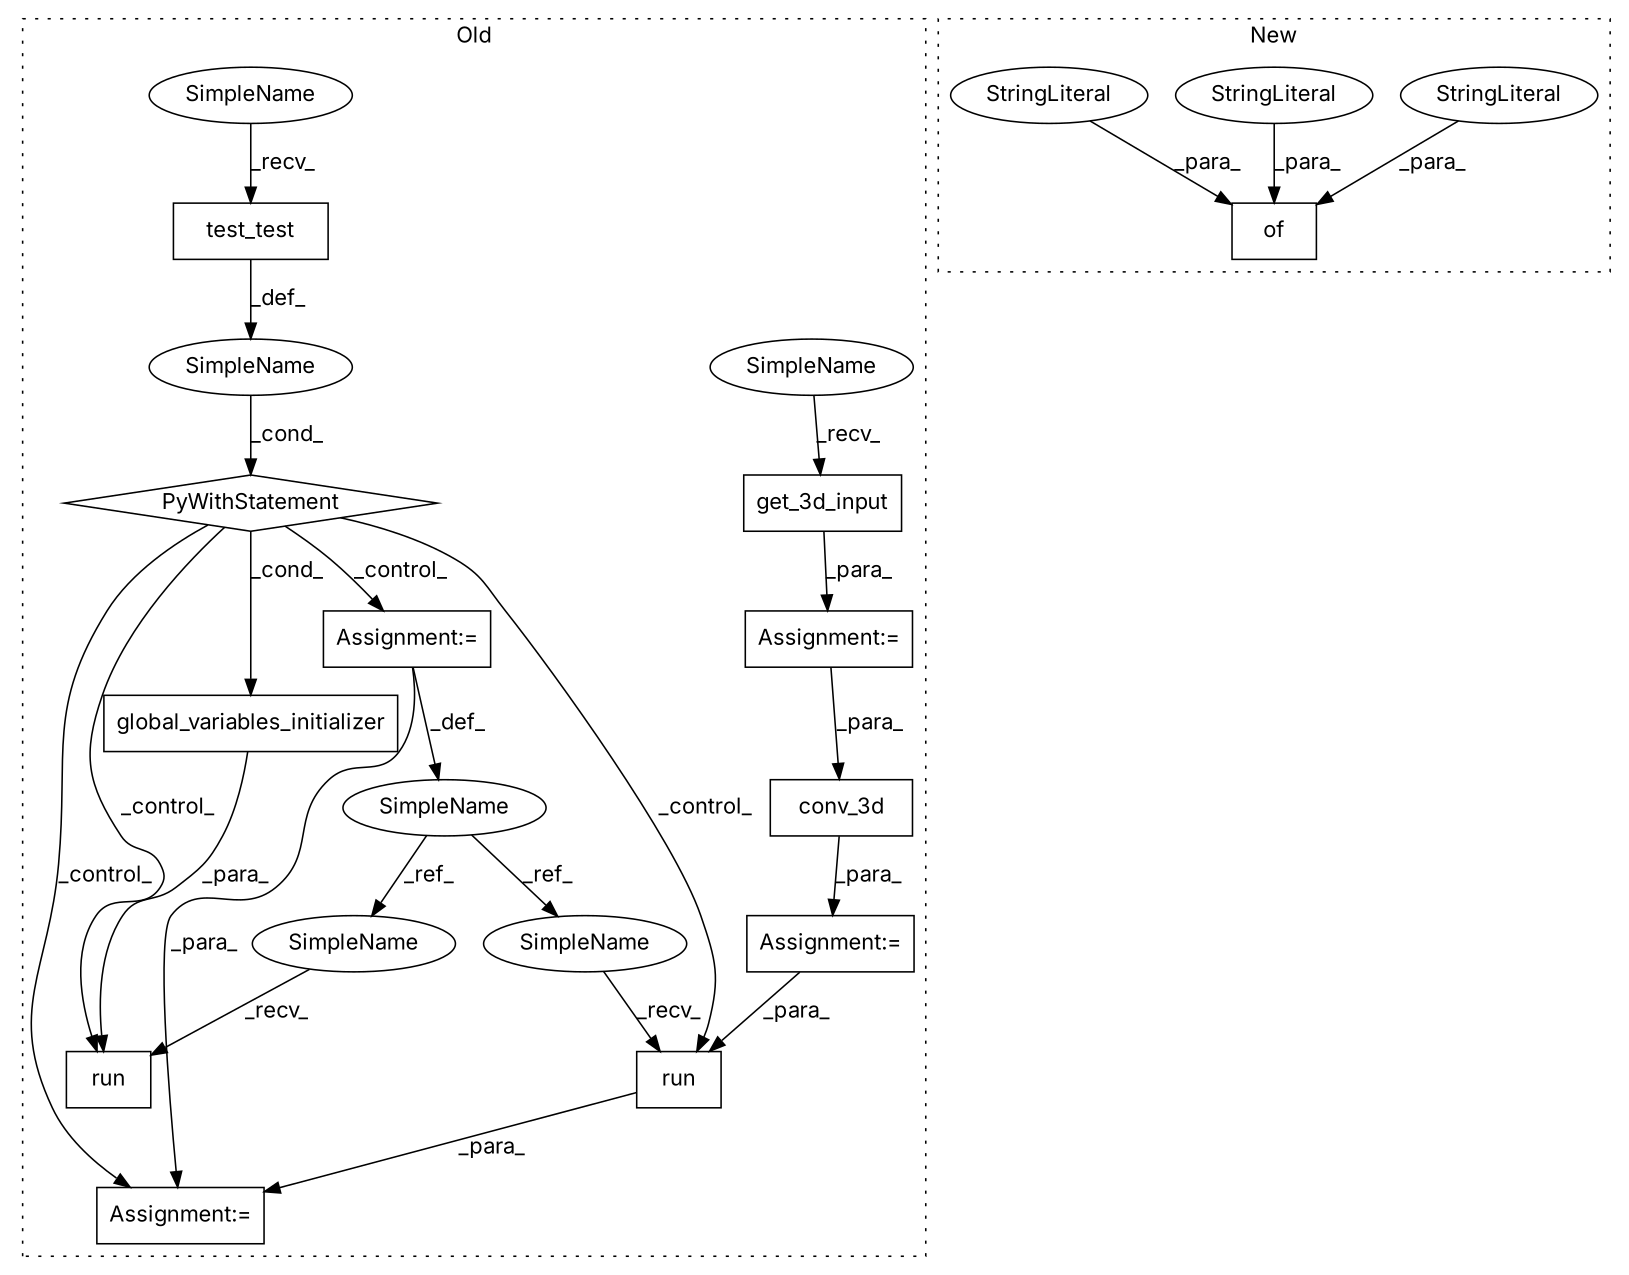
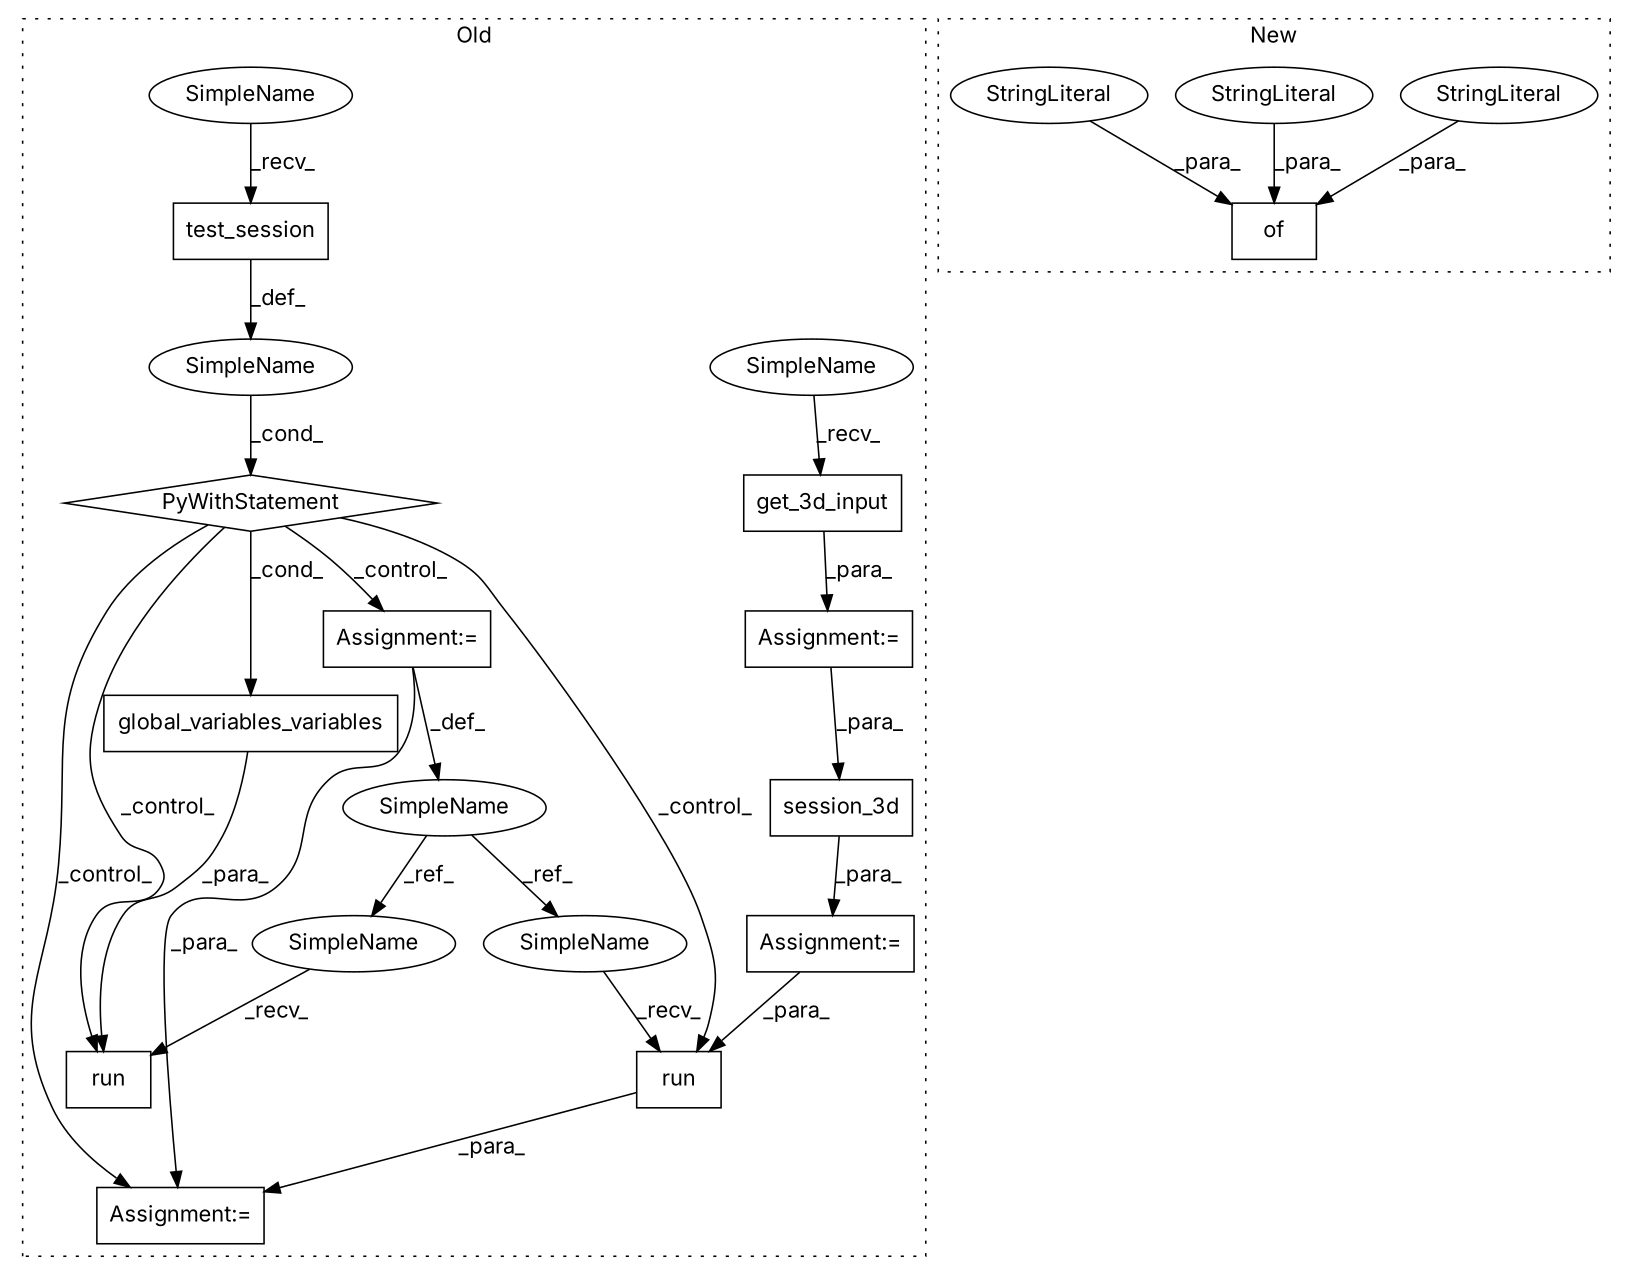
  digraph {
    fontname=Inter
    node [a=32 fontname=Inter l=4 s=1152 shape=box]
    edge [fontname=Inter]
-   n1 [l="8,1" label=conv_3d s="1070,1082"]
+   n1 [l="8,1" label=session_3d s="1070,1082"]
    n2 [l=14 label=get_3d_input s=1005]
    n3 [l="4,1" label=run s="1235,1250"]
    n4 [a=42 label=SimpleName shape=ellipse l="" s=""]
    n5 [a=104 l="10,2" label=PyWithStatement s="1109,1138" shape=diamond]
    n6 [l="4,1" label=run s="1169,1214"]
    n7 [a=42 label=SimpleName shape=ellipse]
-   n8 [l=14 label=test_test s=1124]
-   n9 [l=30 label=global_variables_initializer s=1184]
+   n8 [l=14 label=test_session s=1124]
+   n9 [l=30 label=global_variables_variables s=1184]
    n10 [a=7 l=1 label="Assignment:=" s=999]
    n11 [a=7 l=1 label="Assignment:=" s=1069]
    n12 [a=7 l=1 label="Assignment:=" s=1229]
    n13 [a=7 label="Assignment:="]
    n14 [a=42 label=SimpleName s=1000 shape=ellipse]
    n15 [a=42 label=SimpleName s=1119 shape=ellipse]
    n16 [a=42 label=SimpleName s=1164 shape=ellipse]
    n17 [a=42 label=SimpleName s=1230 shape=ellipse]
    n18 [l="3,1" label=of s="2425,2488"]
    n19 [a=45 l=13 label=StringLiteral s=2447 shape=ellipse]
    n20 [a=45 l=8 label=StringLiteral s=2478 shape=ellipse]
    n21 [a=45 l=15 label=StringLiteral s=2428 shape=ellipse]
    subgraph cluster_1 {
      label=Old
      style=dotted
      n1
      n2
      n3
      n4
      n5
      n6
      n7
      n8
      n9
      n10
      n11
      n12
      n13
      n14
      n15
      n16
      n17
    }
    subgraph cluster_2 {
      label=New
      style=dotted
      n18
      n19
      n20
      n21
    }
    n1 -> n11 [label=_para_]
    n2 -> n10 [label=_para_]
    n3 -> n12 [label=_para_]
    n4 -> n5 [label=_cond_]
    n5 -> n3 [label=_control_]
    n5 -> n6 [label=_control_]
    n5 -> n9 [label=_cond_]
    n5 -> n12 [label=_control_]
    n5 -> n13 [label=_control_]
    n7 -> n16 [label=_ref_]
    n7 -> n17 [label=_ref_]
    n8 -> n4 [label=_def_]
    n9 -> n6 [label=_para_]
    n10 -> n1 [label=_para_]
    n11 -> n3 [label=_para_]
    n13 -> n7 [label=_def_]
    n13 -> n12 [label=_para_]
    n14 -> n2 [label=_recv_]
    n15 -> n8 [label=_recv_]
    n16 -> n6 [label=_recv_]
    n17 -> n3 [label=_recv_]
    n19 -> n18 [label=_para_]
    n20 -> n18 [label=_para_]
    n21 -> n18 [label=_para_]
  }
